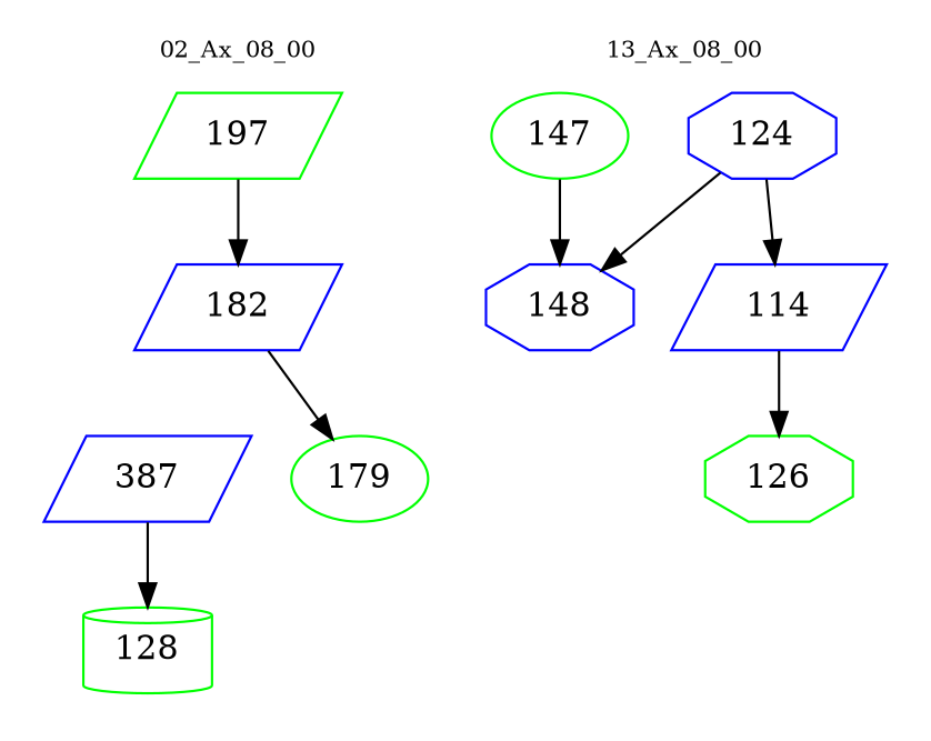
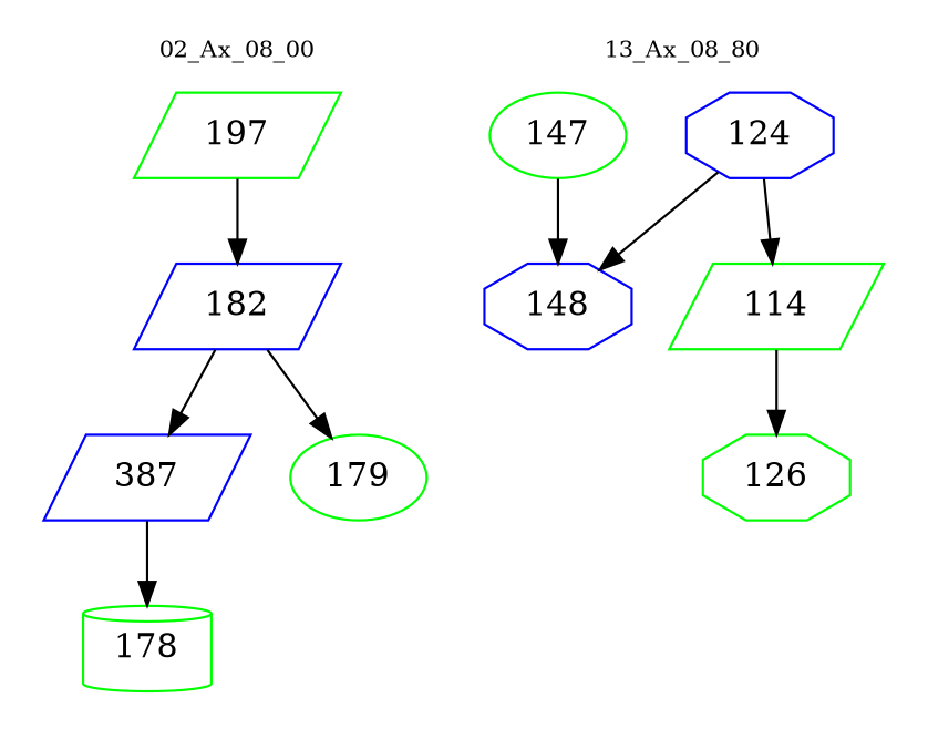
  digraph {
    node [color=green shape=parallelogram]
    edge [color=black]
    n1 [color=blue label=182]
    n2 [color=blue label=387]
    n3 [label=197]
    n4 [label=179 shape=ellipse]
-   n5 [label=128 shape=cylinder]
+   n5 [label=178 shape=cylinder]
    n6 [color=blue label=124 shape=octagon]
    n7 [color=blue label=148 shape=octagon]
    n8 [label=126 shape=octagon]
-   n9 [color=blue label=114]
+   n9 [label=114]
    n10 [label=147 shape=ellipse]
    subgraph cluster_1 {
      color=white
      fontsize=10
      label="02_Ax_08_00"
      n1
      n2
      n3
      n4
      n5
    }
    subgraph cluster_2 {
      color=white
      fontsize=10
-     label="13_Ax_08_00"
+     label="13_Ax_08_80"
      n6
      n7
      n8
      n9
      n10
    }
+   n1 -> n2
    n1 -> n4
    n2 -> n5
    n3 -> n1
    n6 -> n7
    n6 -> n9
    n9 -> n8
    n10 -> n7
  }
